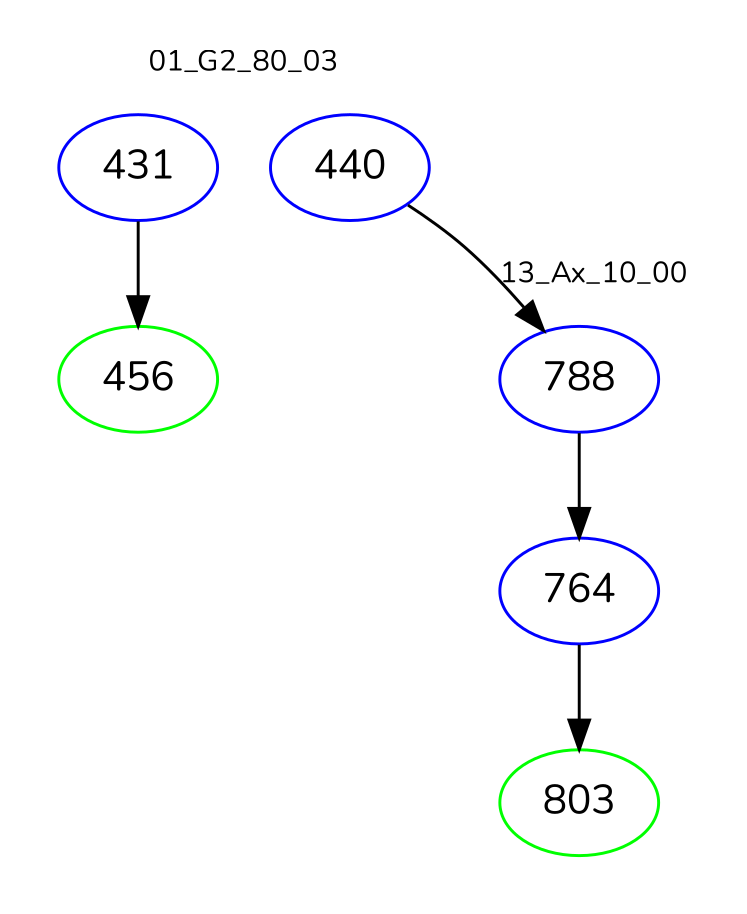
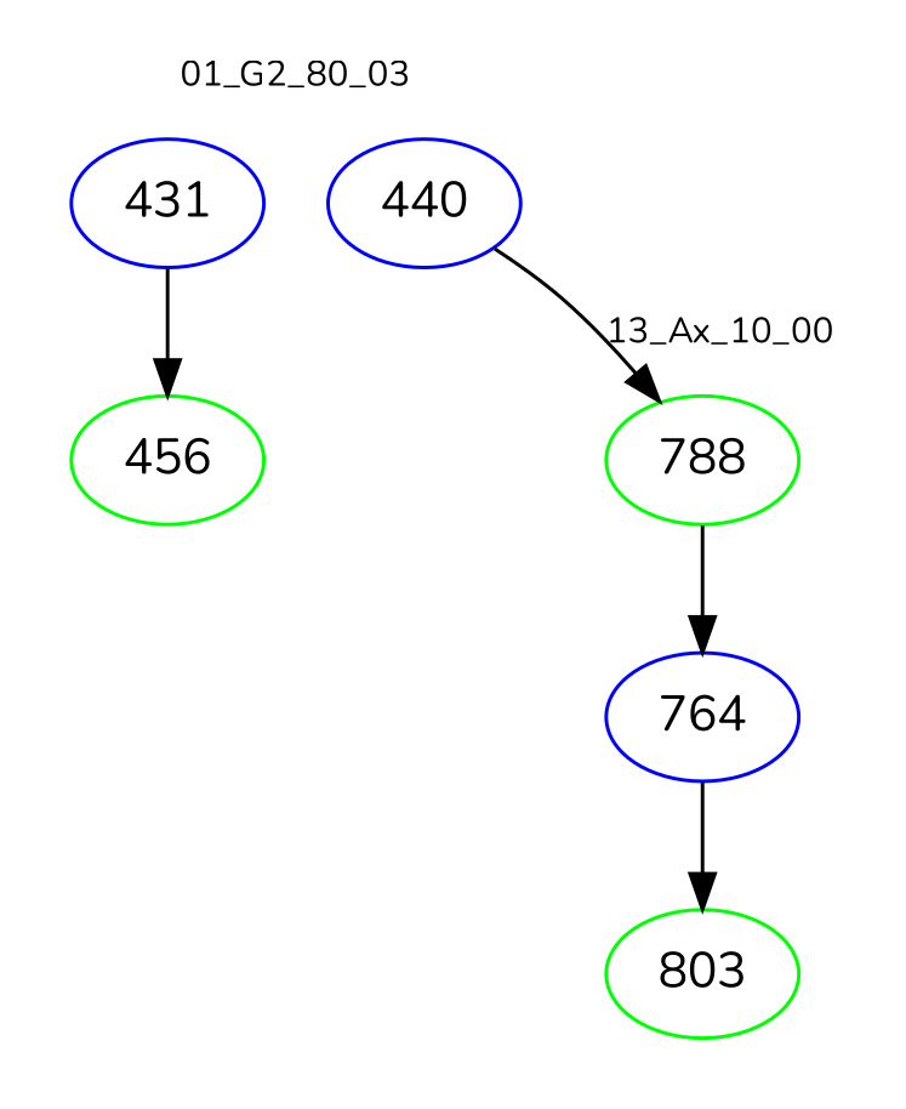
  digraph {
    fontname=Nunito
    node [color=blue fontname=Nunito]
    edge [color=black fontname=Nunito]
-   n1 [label=788]
+   n1 [color=green label=788]
    n2 [label=764]
    n3 [color=green label=803]
    n4 [label=440]
    n5 [label=431]
    n6 [color=green label=456]
    subgraph cluster_1 {
      color=white
      fontsize=10
      label="13_Ax_10_00"
      n1
      n2
      n3
    }
    subgraph cluster_2 {
      color=white
      fontsize=10
      label="01_G2_80_03"
      n4
      n5
      n6
    }
    n1 -> n2
    n2 -> n3
    n4 -> n1
    n5 -> n6
  }
